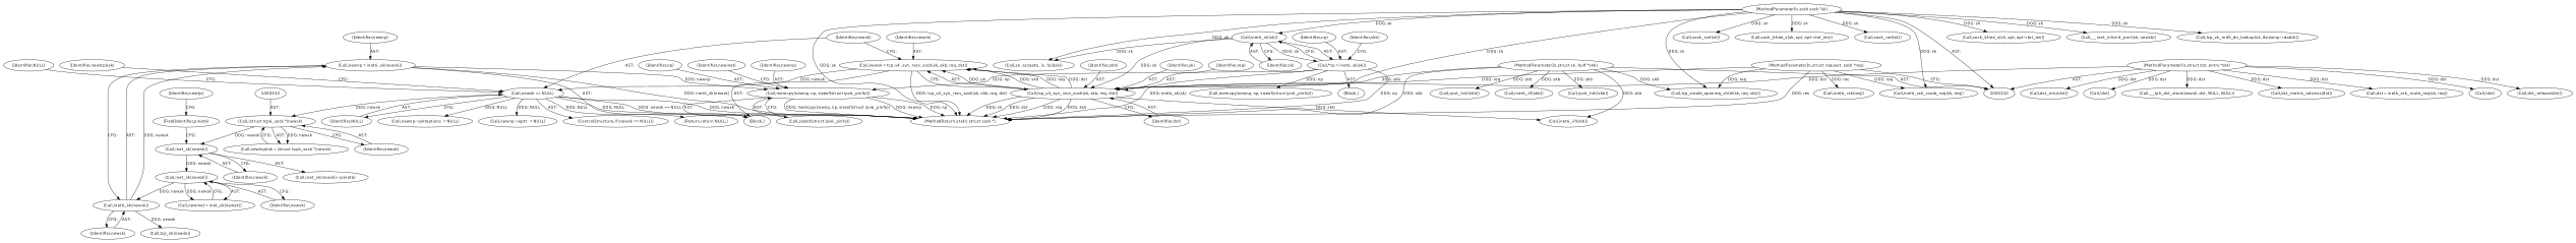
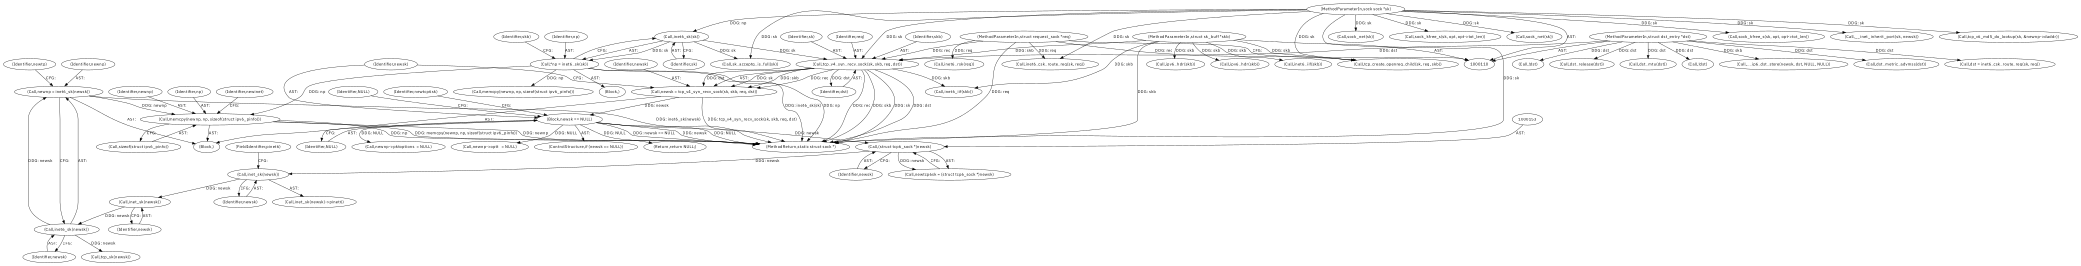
  digraph {
    fontname="IBM Plex Sans"
    node [fontname="IBM Plex Sans"]
    edge [fontname="IBM Plex Sans"]
    n1 [label="(Call,memcpy(newnp, np, sizeof(struct ipv6_pinfo)))"]
    n2 [label="(Block,)"]
    n3 [label="(Call,sizeof(struct ipv6_pinfo))"]
    n4 [label="(MethodReturn,static struct sock *)"]
    n5 [label="(Call,newnp = inet6_sk(newsk))"]
    n6 [label="(Call,inet6_sk(newsk))"]
    n7 [label="(Identifier,newsk)"]
    n8 [label="(Call,tcp_sk(newsk))"]
    n9 [label="(Call,inet_sk(newsk))"]
    n10 [label="(Identifier,newsk)"]
-   n11 [label="(Call,newinet = inet_sk(newsk))"]
    n12 [label="(Call,inet_sk(newsk))"]
    n13 [label="(Call,inet_sk(newsk)->pinet6)"]
    n14 [label="(Identifier,newsk)"]
    n15 [label="(Call,(struct tcp6_sock *)newsk)"]
    n16 [label="(Call,newtcp6sk = (struct tcp6_sock *)newsk)"]
    n17 [label="(Identifier,newsk)"]
-   n18 [label="(Call,newsk == NULL)"]
+   n18 [label="(Block,newsk == NULL)"]
    n19 [label="(Identifier,NULL)"]
    n20 [label="(Call,newnp->pktoptions  = NULL)"]
    n21 [label="(Call,newnp->opt\t   = NULL)"]
    n22 [label="(ControlStructure,if (newsk == NULL))"]
    n23 [label="(Return,return NULL;)"]
    n24 [label="(Call,newsk = tcp_v4_syn_recv_sock(sk, skb, req, dst))"]
    n25 [label="(Call,tcp_v4_syn_recv_sock(sk, skb, req, dst))"]
    n26 [label="(Call,inet6_iif(skb))"]
    n27 [label="(Identifier,dst)"]
    n28 [label="(Call,inet6_sk(sk))"]
    n29 [label="(Call,*np = inet6_sk(sk))"]
    n30 [label="(Identifier,sk)"]
    n31 [label="(Call,sk_acceptq_is_full(sk))"]
    n32 [label="(Call,memcpy(newnp, np, sizeof(struct ipv6_pinfo)))"]
    n33 [label="(Block,)"]
    n34 [label="(MethodParameterIn,sock sock *sk)"]
    n35 [label="(Call,sock_net(sk))"]
    n36 [label="(Call,sock_kfree_s(sk, opt, opt->tot_len))"]
    n37 [label="(Call,sock_net(sk))"]
    n38 [label="(Call,inet6_csk_route_req(sk, req))"]
    n39 [label="(Call,tcp_create_openreq_child(sk, req, skb))"]
    n40 [label="(Call,sock_kfree_s(sk, opt, opt->tot_len))"]
    n41 [label="(Call,__inet_inherit_port(sk, newsk))"]
    n42 [label="(Call,tcp_v6_md5_do_lookup(sk, &newnp->daddr))"]
    1000110
    n44 [label="(MethodParameterIn,struct sk_buff *skb)"]
    n45 [label="(Call,ipv6_hdr(skb))"]
    n46 [label="(Call,ipv6_hdr(skb))"]
    n47 [label="(Call,inet6_iif(skb))"]
    n48 [label="(MethodParameterIn,struct request_sock *req)"]
    n49 [label="(Call,inet6_rsk(req))"]
    n50 [label="(MethodParameterIn,struct dst_entry *dst)"]
    n51 [label="(Call,dst = inet6_csk_route_req(sk, req))"]
    n52 [label="(Call,!dst)"]
    n53 [label="(Call,dst_release(dst))"]
    n54 [label="(Call,dst_mtu(dst))"]
    n55 [label="(Call,!dst)"]
    n56 [label="(Call,__ip6_dst_store(newsk, dst, NULL, NULL))"]
    n57 [label="(Call,dst_metric_advmss(dst))"]
    n58 [label="(Identifier,np)"]
    n59 [label="(Identifier,NULL)"]
    n60 [label="(Identifier,skb)"]
    n61 [label="(Identifier,newtcp6sk)"]
    n62 [label="(Identifier,newsk)"]
    n63 [label="(Identifier,newnp)"]
    n64 [label="(Identifier,np)"]
    n65 [label="(FieldIdentifier,pinet6)"]
    n66 [label="(Identifier,skb)"]
    n67 [label="(Identifier,newtp)"]
    n68 [label="(Identifier,newinet)"]
    n69 [label="(Identifier,newsk)"]
    n70 [label="(Identifier,newnp)"]
    n71 [label="(Identifier,sk)"]
    n72 [label="(Identifier,req)"]
    1000153
    n1 -> n2 [label="AST: "]
    n1 -> n3 [label="CFG: "]
    n1 -> n4 [label="DDG: np"]
    n1 -> n4 [label="DDG: memcpy(newnp, np, sizeof(struct ipv6_pinfo))"]
    n1 -> n4 [label="DDG: newnp"]
    n3 -> n1 [label="AST: "]
    n5 -> n1 [label="DDG: newnp"]
    n5 -> n2 [label="AST: "]
    n5 -> n4 [label="DDG: inet6_sk(newsk)"]
    n5 -> n6 [label="CFG: "]
    n6 -> n5 [label="AST: "]
    n6 -> n5 [label="DDG: newsk"]
    n6 -> n7 [label="CFG: "]
    n6 -> n8 [label="DDG: newsk"]
    n7 -> n6 [label="AST: "]
    n9 -> n6 [label="DDG: newsk"]
    n9 -> n10 [label="CFG: "]
-   n9 -> n11 [label="AST: "]
-   n9 -> n11 [label="DDG: newsk"]
    n10 -> n9 [label="AST: "]
-   n11 -> n9 [label="CFG: "]
    n12 -> n9 [label="DDG: newsk"]
    n12 -> n13 [label="AST: "]
    n12 -> n14 [label="CFG: "]
    n14 -> n12 [label="AST: "]
    n15 -> n12 [label="DDG: newsk"]
    n15 -> n16 [label="AST: "]
    n15 -> n16 [label="DDG: newsk"]
    n15 -> n17 [label="CFG: "]
    n16 -> n15 [label="CFG: "]
    n17 -> n15 [label="AST: "]
    n18 -> n4 [label="DDG: newsk == NULL"]
    n18 -> n4 [label="DDG: newsk"]
    n18 -> n4 [label="DDG: NULL"]
    n18 -> n15 [label="DDG: newsk"]
    n18 -> n19 [label="CFG: "]
    n18 -> n20 [label="DDG: NULL"]
    n18 -> n21 [label="DDG: NULL"]
    n18 -> n22 [label="AST: "]
    n18 -> n23 [label="DDG: NULL"]
    n19 -> n18 [label="AST: "]
    n24 -> n2 [label="AST: "]
    n24 -> n4 [label="DDG: tcp_v4_syn_recv_sock(sk, skb, req, dst)"]
    n24 -> n18 [label="DDG: newsk"]
-   n24 -> n25 [label="CFG: "]
    n25 -> n4 [label="DDG: req"]
    n25 -> n4 [label="DDG: skb"]
    n25 -> n4 [label="DDG: sk"]
    n25 -> n4 [label="DDG: dst"]
    n25 -> n24 [label="AST: "]
    n25 -> n24 [label="DDG: sk"]
    n25 -> n24 [label="DDG: skb"]
    n25 -> n24 [label="DDG: req"]
    n25 -> n24 [label="DDG: dst"]
    n25 -> n26 [label="DDG: skb"]
-   n25 -> n27 [label="CFG: "]
+   n25 -> n27 [label="DDG: dst"]
    n27 -> n25 [label="AST: "]
    n28 -> n25 [label="DDG: sk"]
    n28 -> n29 [label="AST: "]
    n28 -> n29 [label="DDG: sk"]
    n28 -> n30 [label="CFG: "]
    n28 -> n31 [label="DDG: sk"]
    n29 -> n1 [label="DDG: np"]
    n29 -> n4 [label="DDG: inet6_sk(sk)"]
    n29 -> n4 [label="DDG: np"]
    n29 -> n28 [label="CFG: "]
    n29 -> n32 [label="DDG: np"]
    n29 -> n33 [label="AST: "]
    n30 -> n28 [label="AST: "]
    n34 -> n4 [label="DDG: sk"]
    n34 -> n25 [label="DDG: sk"]
-   n34 -> n28 [label="DDG: sk"]
+   n34 -> n28 [label="DDG: np"]
    n34 -> n31 [label="DDG: sk"]
    n34 -> n35 [label="DDG: sk"]
    n34 -> n36 [label="DDG: sk"]
    n34 -> n37 [label="DDG: sk"]
    n34 -> n38 [label="DDG: sk"]
    n34 -> n39 [label="DDG: sk"]
    n34 -> n40 [label="DDG: sk"]
    n34 -> n41 [label="DDG: sk"]
    n34 -> n42 [label="DDG: sk"]
    n34 -> 1000110 [label="AST: "]
    n44 -> n4 [label="DDG: skb"]
    n44 -> n25 [label="DDG: skb"]
    n44 -> n26 [label="DDG: skb"]
    n44 -> n39 [label="DDG: skb"]
    n44 -> 1000110 [label="AST: "]
    n44 -> n45 [label="DDG: skb"]
    n44 -> n46 [label="DDG: skb"]
    n44 -> n47 [label="DDG: skb"]
    n48 -> n4 [label="DDG: req"]
    n48 -> n25 [label="DDG: req"]
    n48 -> n38 [label="DDG: req"]
    n48 -> n39 [label="DDG: req"]
    n48 -> 1000110 [label="CFG: "]
    n48 -> n49 [label="DDG: req"]
    n50 -> n25 [label="DDG: dst"]
    n50 -> 1000110 [label="AST: "]
    n50 -> n51 [label="DDG: dst"]
    n50 -> n52 [label="DDG: dst"]
    n50 -> n53 [label="DDG: dst"]
    n50 -> n54 [label="DDG: dst"]
    n50 -> n55 [label="DDG: dst"]
-   n50 -> n56 [label="DDG: dst"]
+   n50 -> n56 [label="DDG: skb"]
    n50 -> n57 [label="DDG: dst"]
    n58 -> n29 [label="AST: "]
    n59 -> n18 [label="CFG: "]
    n60 -> n25 [label="AST: "]
    n61 -> n18 [label="CFG: "]
    n62 -> n18 [label="AST: "]
    n62 -> n24 [label="CFG: "]
    n63 -> n1 [label="AST: "]
    n64 -> n1 [label="AST: "]
    n65 -> n12 [label="CFG: "]
    n66 -> n29 [label="CFG: "]
-   n67 -> n65 [label="CFG: "]
+   n67 -> n5 [label="CFG: "]
    n68 -> n1 [label="CFG: "]
    n69 -> n24 [label="AST: "]
    n70 -> n5 [label="AST: "]
    n71 -> n25 [label="AST: "]
    n72 -> n25 [label="AST: "]
    1000153 -> n15 [label="AST: "]
  }
